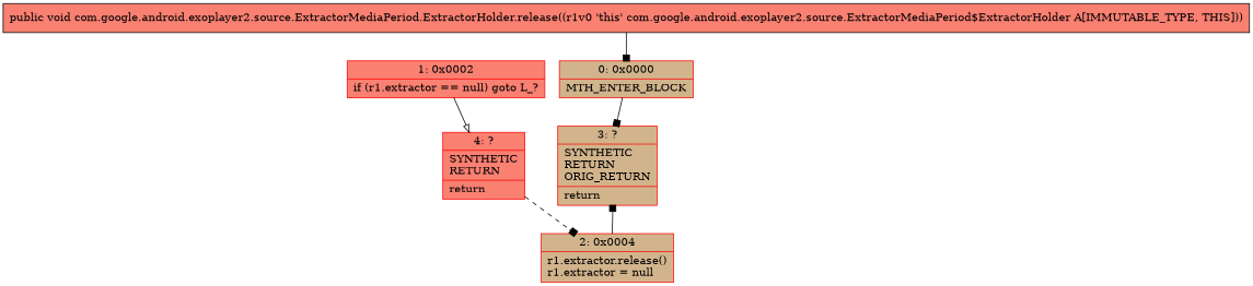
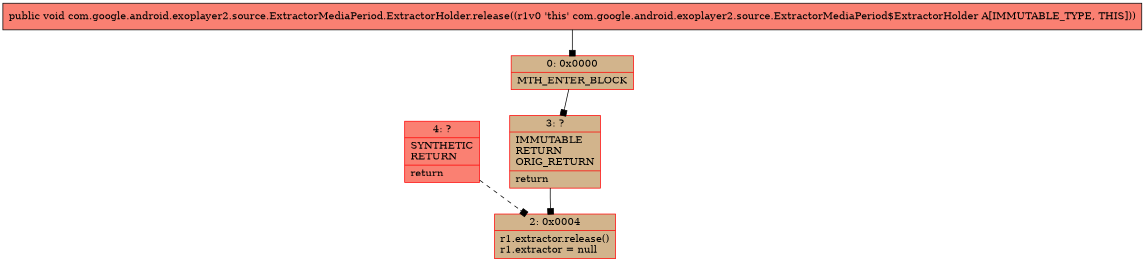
  digraph {
    node [color=red fillcolor=tan shape=record style=filled]
    edge [arrowhead=box]
    n1 [label="{0\:\ 0x0000|MTH_ENTER_BLOCK\l}"]
-   n2 [label="{3\:\ ?|SYNTHETIC\lRETURN\lORIG_RETURN\l|return\l}"]
-   n3 [fillcolor=salmon label="{1\:\ 0x0002|if (r1.extractor == null) goto L_?\l}"]
+   n2 [label="{3\:\ ?|IMMUTABLE\lRETURN\lORIG_RETURN\l|return\l}"]
    n4 [fillcolor=salmon label="{4\:\ ?|SYNTHETIC\lRETURN\l|return\l}"]
    n5 [label="{2\:\ 0x0004|r1.extractor.release()\lr1.extractor = null\l}"]
    n6 [color=black fillcolor=salmon label="{public void com.google.android.exoplayer2.source.ExtractorMediaPeriod.ExtractorHolder.release((r1v0 'this' com.google.android.exoplayer2.source.ExtractorMediaPeriod$ExtractorHolder A[IMMUTABLE_TYPE, THIS])) }"]
    n1 -> n2
-   n3 -> n4 [arrowhead=onormal]
    n4 -> n5 [style=dashed]
-   n5 -> n2
+   n2 -> n5
    n6 -> n1
  }
